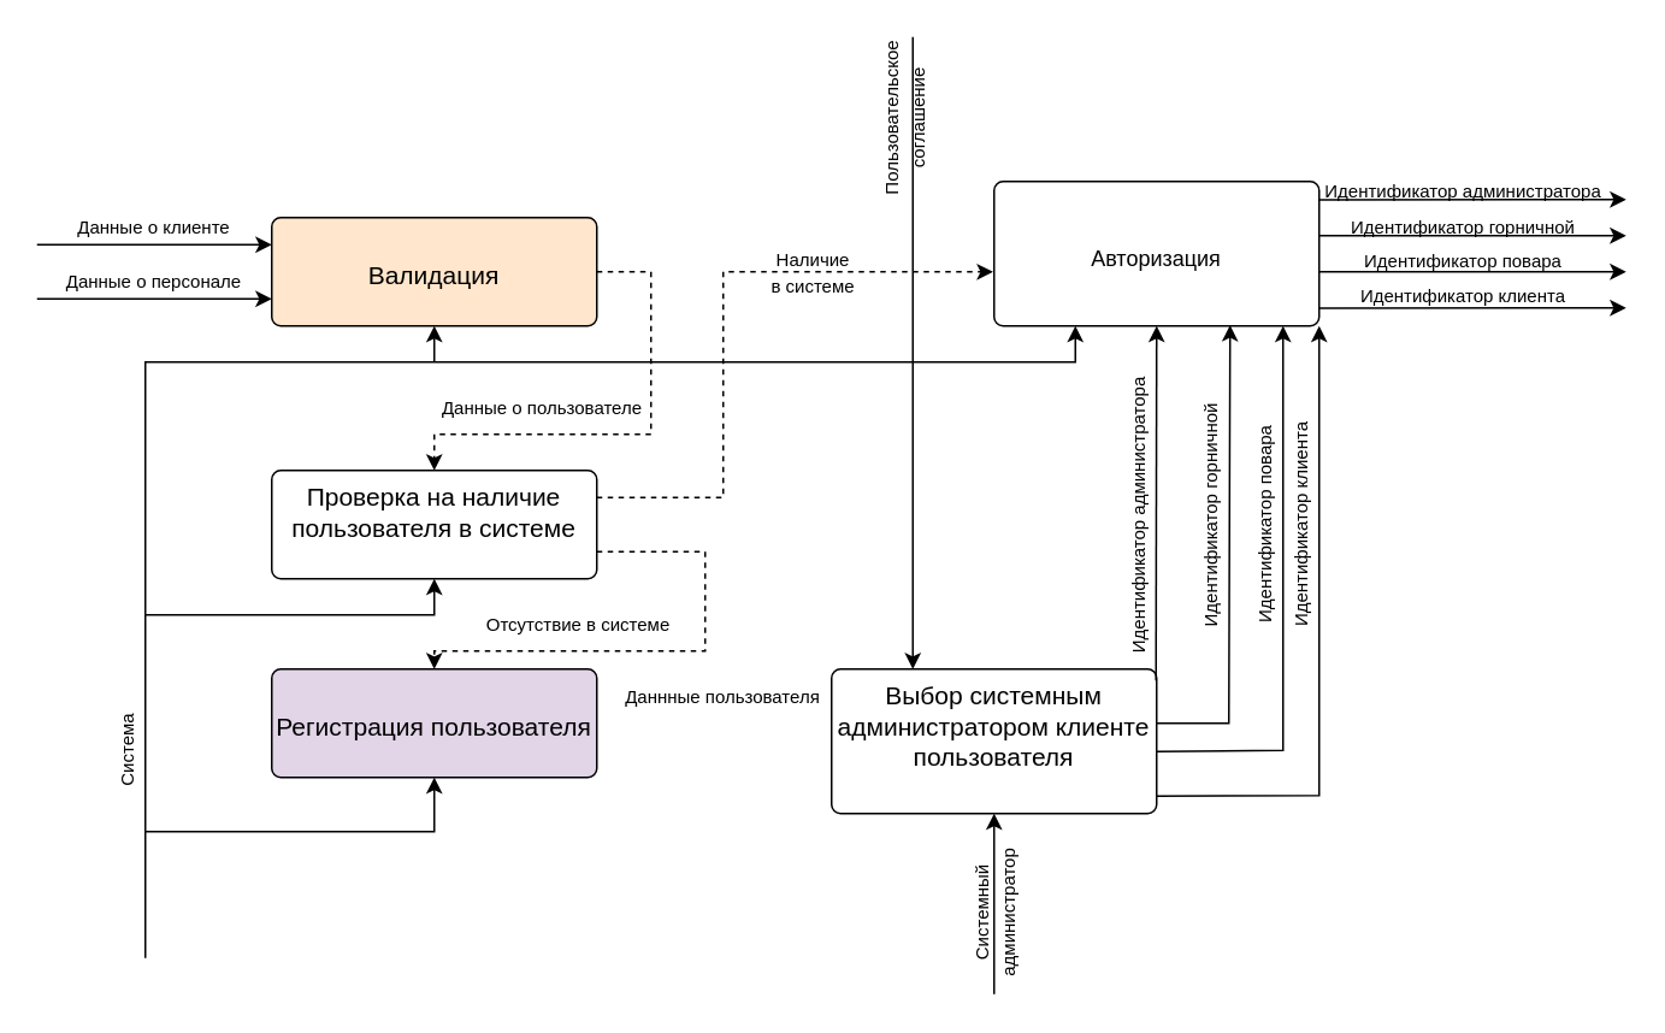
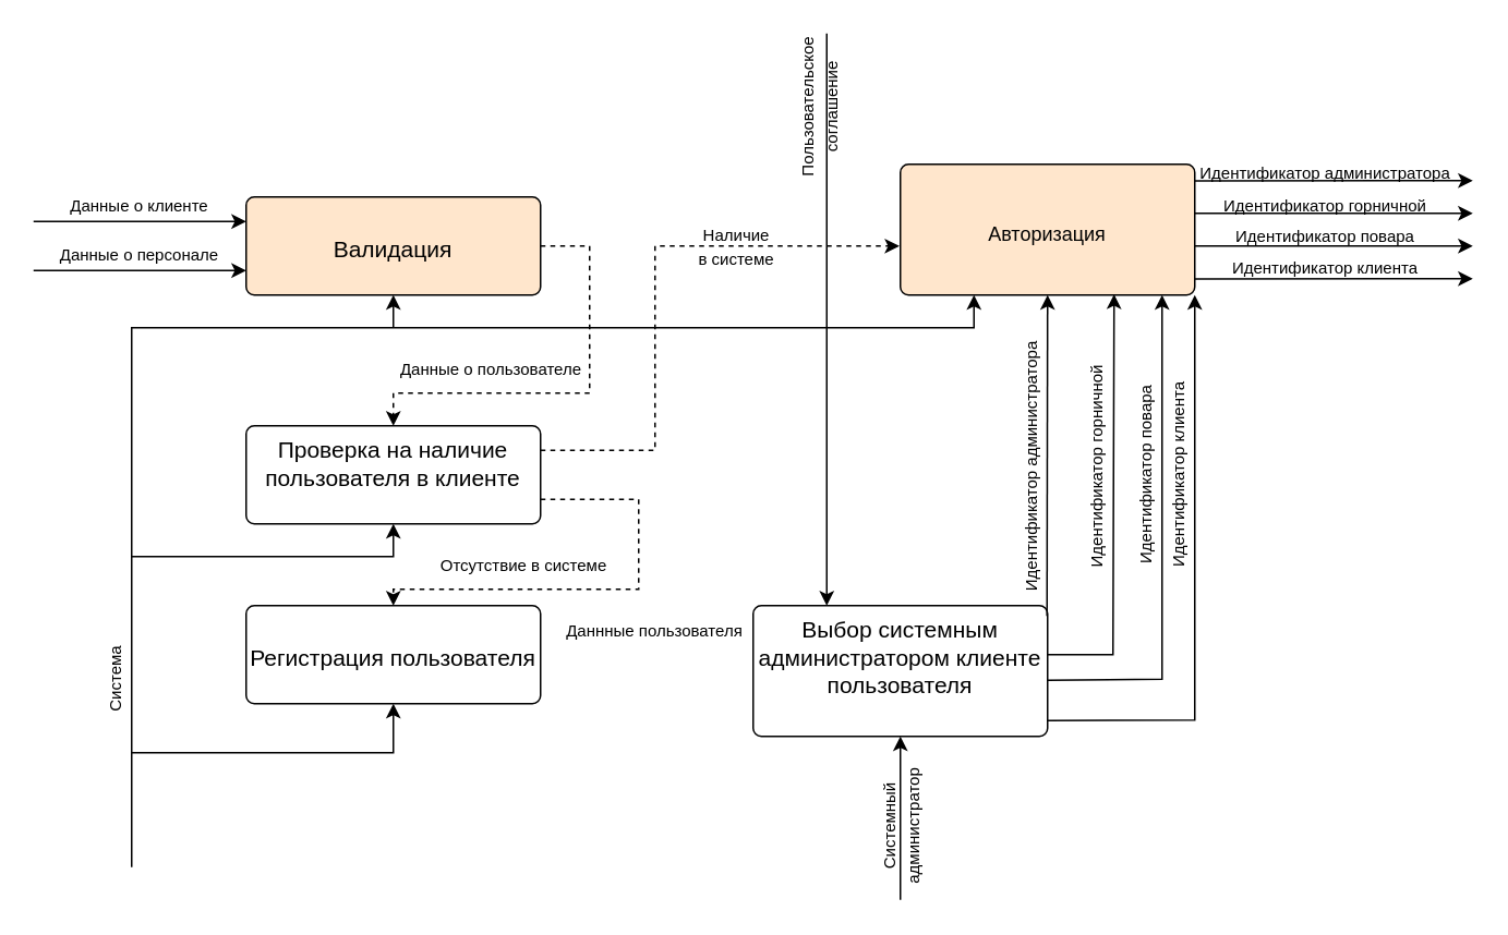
  <mxCell id="0" />
  <mxCell id="1" parent="0" />
  <mxCell id="2" value="" style="endArrow=classic;html=1;rounded=0;entryX=0;entryY=0.75;entryDx=0;entryDy=0;" parent="1" edge="1"><mxGeometry width="50" height="50" relative="1" as="geometry"><mxPoint x="20" y="165" as="sourcePoint" /><mxPoint x="150" y="165" as="targetPoint" /></mxGeometry></mxCell>
  <mxCell id="3" value="" style="endArrow=classic;html=1;rounded=0;entryX=0;entryY=0.25;entryDx=0;entryDy=0;" parent="1" edge="1"><mxGeometry width="50" height="50" relative="1" as="geometry"><mxPoint x="20" y="135" as="sourcePoint" /><mxPoint x="150" y="135" as="targetPoint" /></mxGeometry></mxCell>
  <mxCell id="4" value="&lt;font style=&quot;font-size: 10px;&quot;&gt;Данные о клиенте&lt;/font&gt;" style="text;html=1;strokeColor=none;fillColor=none;align=center;verticalAlign=middle;whiteSpace=wrap;rounded=0;rotation=0;" parent="1" vertex="1"><mxGeometry x="30" y="110" width="110" height="30" as="geometry" /></mxCell>
  <mxCell id="5" value="&lt;font style=&quot;font-size: 10px;&quot;&gt;Данные о персонале&lt;/font&gt;" style="text;html=1;strokeColor=none;fillColor=none;align=center;verticalAlign=middle;whiteSpace=wrap;rounded=0;rotation=0;" parent="1" vertex="1"><mxGeometry x="30" y="140" width="110" height="30" as="geometry" /></mxCell>
  <mxCell id="6" value="&lt;span style=&quot;font-size: 14px;&quot;&gt;&lt;br&gt;Валидация&lt;/span&gt;" style="html=1;align=center;verticalAlign=top;rounded=1;absoluteArcSize=1;arcSize=10;dashed=0;whiteSpace=wrap;fillColor=#ffe6cc;" parent="1" vertex="1"><mxGeometry x="150" y="120" width="180" height="60" as="geometry" /></mxCell>
- <mxCell id="7" value="&lt;font style=&quot;font-size: 14px;&quot;&gt;Проверка на наличие пользователя в системе&lt;/font&gt;" style="html=1;align=center;verticalAlign=top;rounded=1;absoluteArcSize=1;arcSize=10;dashed=0;whiteSpace=wrap;" parent="1" vertex="1"><mxGeometry x="150" y="260" width="180" height="60" as="geometry" /></mxCell>
+ <mxCell id="7" value="&lt;font style=&quot;font-size: 14px;&quot;&gt;Проверка на наличие пользователя в клиенте&lt;/font&gt;" style="html=1;align=center;verticalAlign=top;rounded=1;absoluteArcSize=1;arcSize=10;dashed=0;whiteSpace=wrap;" parent="1" vertex="1"><mxGeometry x="150" y="260" width="180" height="60" as="geometry" /></mxCell>
  <mxCell id="8" value="" style="endArrow=classic;html=1;rounded=0;exitX=1;exitY=0.5;exitDx=0;exitDy=0;entryX=0.5;entryY=0;entryDx=0;entryDy=0;dashed=1;" parent="1" source="6" target="7" edge="1"><mxGeometry width="50" height="50" relative="1" as="geometry"><mxPoint x="290" y="300" as="sourcePoint" /><mxPoint x="340" y="250" as="targetPoint" /><Array as="points"><mxPoint x="360" y="150" /><mxPoint x="360" y="240" /><mxPoint x="300" y="240" /><mxPoint x="240" y="240" /></Array></mxGeometry></mxCell>
  <mxCell id="9" value="&lt;font style=&quot;font-size: 10px;&quot;&gt;Данные о пользователе&lt;/font&gt;" style="text;html=1;strokeColor=none;fillColor=none;align=center;verticalAlign=middle;whiteSpace=wrap;rounded=0;rotation=0;" parent="1" vertex="1"><mxGeometry x="230" y="210" width="140" height="30" as="geometry" /></mxCell>
- <mxCell id="10" value="&lt;font style=&quot;font-size: 14px;&quot;&gt;&lt;br&gt;Регистрация пользователя&lt;/font&gt;" style="html=1;align=center;verticalAlign=top;rounded=1;absoluteArcSize=1;arcSize=10;dashed=0;whiteSpace=wrap;fillColor=#e1d5e7;" parent="1" vertex="1"><mxGeometry x="150" y="370" width="180" height="60" as="geometry" /></mxCell>
+ <mxCell id="10" value="&lt;font style=&quot;font-size: 14px;&quot;&gt;&lt;br&gt;Регистрация пользователя&lt;/font&gt;" style="html=1;align=center;verticalAlign=top;rounded=1;absoluteArcSize=1;arcSize=10;dashed=0;whiteSpace=wrap;" parent="1" vertex="1"><mxGeometry x="150" y="370" width="180" height="60" as="geometry" /></mxCell>
  <mxCell id="11" value="" style="endArrow=classic;html=1;rounded=0;exitX=1;exitY=0.75;exitDx=0;exitDy=0;entryX=0.5;entryY=0;entryDx=0;entryDy=0;dashed=1;" edge="1" parent="1" source="7" target="10"><mxGeometry width="50" height="50" relative="1" as="geometry"><mxPoint x="560" y="290" as="sourcePoint" /><mxPoint x="610" y="240" as="targetPoint" /><Array as="points"><mxPoint x="390" y="305" /><mxPoint x="390" y="360" /><mxPoint x="240" y="360" /></Array></mxGeometry></mxCell>
  <mxCell id="12" value="&lt;span style=&quot;font-size: 10px;&quot;&gt;Отсутствие&amp;nbsp;в системе&lt;/span&gt;" style="text;html=1;strokeColor=none;fillColor=none;align=center;verticalAlign=middle;whiteSpace=wrap;rounded=0;rotation=0;" vertex="1" parent="1"><mxGeometry x="250" y="330" width="140" height="30" as="geometry" /></mxCell>
  <mxCell id="13" value="" style="endArrow=classic;html=1;rounded=0;entryX=0.25;entryY=1;entryDx=0;entryDy=0;" edge="1" parent="1" target="24"><mxGeometry width="50" height="50" relative="1" as="geometry"><mxPoint x="80" y="530" as="sourcePoint" /><mxPoint x="480" y="200" as="targetPoint" /><Array as="points"><mxPoint x="80" y="200" /><mxPoint x="595" y="200" /></Array></mxGeometry></mxCell>
  <mxCell id="14" value="&lt;font style=&quot;font-size: 10px;&quot;&gt;Система&lt;/font&gt;" style="text;html=1;strokeColor=none;fillColor=none;align=center;verticalAlign=middle;whiteSpace=wrap;rounded=0;rotation=-90;" vertex="1" parent="1"><mxGeometry x="40" y="400" width="60" height="30" as="geometry" /></mxCell>
  <mxCell id="15" value="" style="endArrow=classic;html=1;rounded=0;" edge="1" parent="1"><mxGeometry width="50" height="50" relative="1" as="geometry"><mxPoint x="80" y="460" as="sourcePoint" /><mxPoint x="240" y="430" as="targetPoint" /><Array as="points"><mxPoint x="240" y="460" /></Array></mxGeometry></mxCell>
  <mxCell id="16" value="" style="endArrow=classic;html=1;rounded=0;" edge="1" parent="1"><mxGeometry width="50" height="50" relative="1" as="geometry"><mxPoint x="80" y="340" as="sourcePoint" /><mxPoint x="240" y="320" as="targetPoint" /><Array as="points"><mxPoint x="160" y="340" /><mxPoint x="240" y="340" /></Array></mxGeometry></mxCell>
  <mxCell id="17" value="" style="endArrow=classic;html=1;rounded=0;entryX=0.5;entryY=1;entryDx=0;entryDy=0;" edge="1" parent="1" target="6"><mxGeometry width="50" height="50" relative="1" as="geometry"><mxPoint x="240" y="200" as="sourcePoint" /><mxPoint x="330" y="160" as="targetPoint" /></mxGeometry></mxCell>
  <mxCell id="18" value="&lt;font style=&quot;font-size: 14px;&quot;&gt;Выбор системным администратором клиенте пользователя&lt;/font&gt;" style="html=1;align=center;verticalAlign=top;rounded=1;absoluteArcSize=1;arcSize=10;dashed=0;whiteSpace=wrap;" vertex="1" parent="1"><mxGeometry x="460" y="370" width="180" height="80" as="geometry" /></mxCell>
  <mxCell id="19" value="&lt;span style=&quot;font-size: 10px;&quot;&gt;Даннные пользователя&lt;/span&gt;" style="text;html=1;strokeColor=none;fillColor=none;align=center;verticalAlign=middle;whiteSpace=wrap;rounded=0;rotation=0;" vertex="1" parent="1"><mxGeometry x="330" y="370" width="140" height="30" as="geometry" /></mxCell>
  <mxCell id="20" value="" style="endArrow=classic;html=1;rounded=0;entryX=0.5;entryY=1;entryDx=0;entryDy=0;" edge="1" parent="1" target="18"><mxGeometry width="50" height="50" relative="1" as="geometry"><mxPoint x="550" y="550" as="sourcePoint" /><mxPoint x="520" y="480" as="targetPoint" /></mxGeometry></mxCell>
  <mxCell id="21" value="&lt;font style=&quot;font-size: 10px;&quot;&gt;Системный администратор&lt;/font&gt;" style="text;html=1;strokeColor=none;fillColor=none;align=center;verticalAlign=middle;whiteSpace=wrap;rounded=0;rotation=-90;" vertex="1" parent="1"><mxGeometry x="520" y="490" width="60" height="30" as="geometry" /></mxCell>
  <mxCell id="22" value="" style="endArrow=classic;html=1;rounded=0;entryX=0.25;entryY=0;entryDx=0;entryDy=0;" edge="1" parent="1" target="18"><mxGeometry width="50" height="50" relative="1" as="geometry"><mxPoint x="505" y="20" as="sourcePoint" /><mxPoint x="570" y="265" as="targetPoint" /></mxGeometry></mxCell>
  <mxCell id="23" value="&lt;font style=&quot;font-size: 10px;&quot;&gt;Пользовательское соглашение&lt;/font&gt;" style="text;html=1;strokeColor=none;fillColor=none;align=center;verticalAlign=middle;whiteSpace=wrap;rounded=0;rotation=-90;" vertex="1" parent="1"><mxGeometry x="470" y="50" width="60" height="30" as="geometry" /></mxCell>
- <mxCell id="24" value="&lt;br&gt;&lt;br&gt;Авторизация" style="html=1;align=center;verticalAlign=top;rounded=1;absoluteArcSize=1;arcSize=10;dashed=0;whiteSpace=wrap;" vertex="1" parent="1"><mxGeometry x="550" y="100" width="180" height="80" as="geometry" /></mxCell>
+ <mxCell id="24" value="&lt;br&gt;&lt;br&gt;Авторизация" style="html=1;align=center;verticalAlign=top;rounded=1;absoluteArcSize=1;arcSize=10;dashed=0;whiteSpace=wrap;fillColor=#ffe6cc;" vertex="1" parent="1"><mxGeometry x="550" y="100" width="180" height="80" as="geometry" /></mxCell>
  <mxCell id="25" value="" style="endArrow=classic;html=1;rounded=0;exitX=1;exitY=0.25;exitDx=0;exitDy=0;entryX=-0.003;entryY=0.626;entryDx=0;entryDy=0;entryPerimeter=0;dashed=1;" edge="1" parent="1" source="7" target="24"><mxGeometry width="50" height="50" relative="1" as="geometry"><mxPoint x="310" y="240" as="sourcePoint" /><mxPoint x="360" y="190" as="targetPoint" /><Array as="points"><mxPoint x="400" y="275" /><mxPoint x="400" y="150" /></Array></mxGeometry></mxCell>
  <mxCell id="26" value="&lt;span style=&quot;font-size: 10px;&quot;&gt;Наличие&lt;br&gt;в системе&lt;/span&gt;" style="text;html=1;strokeColor=none;fillColor=none;align=center;verticalAlign=middle;whiteSpace=wrap;rounded=0;rotation=0;" vertex="1" parent="1"><mxGeometry x="380" y="135" width="140" height="30" as="geometry" /></mxCell>
  <mxCell id="27" value="" style="endArrow=classic;html=1;rounded=0;exitX=1.001;exitY=0.57;exitDx=0;exitDy=0;exitPerimeter=0;" edge="1" parent="1" source="18"><mxGeometry width="50" height="50" relative="1" as="geometry"><mxPoint x="770" y="400" as="sourcePoint" /><mxPoint x="710" y="180" as="targetPoint" /><Array as="points"><mxPoint x="710" y="415" /></Array></mxGeometry></mxCell>
  <mxCell id="28" value="" style="endArrow=classic;html=1;rounded=0;exitX=1.001;exitY=0.374;exitDx=0;exitDy=0;entryX=0.726;entryY=0.994;entryDx=0;entryDy=0;entryPerimeter=0;exitPerimeter=0;" edge="1" parent="1" source="18" target="24"><mxGeometry width="50" height="50" relative="1" as="geometry"><mxPoint x="570" y="340" as="sourcePoint" /><mxPoint x="620" y="290" as="targetPoint" /><Array as="points"><mxPoint x="680" y="400" /></Array></mxGeometry></mxCell>
  <mxCell id="29" value="" style="endArrow=classic;html=1;rounded=0;exitX=0.998;exitY=0.08;exitDx=0;exitDy=0;entryX=0.5;entryY=1;entryDx=0;entryDy=0;exitPerimeter=0;" edge="1" parent="1" source="18" target="24"><mxGeometry width="50" height="50" relative="1" as="geometry"><mxPoint x="640" y="330" as="sourcePoint" /><mxPoint x="690" y="280" as="targetPoint" /></mxGeometry></mxCell>
  <mxCell id="30" value="" style="endArrow=classic;html=1;rounded=0;exitX=0.991;exitY=0.127;exitDx=0;exitDy=0;exitPerimeter=0;" edge="1" parent="1"><mxGeometry width="50" height="50" relative="1" as="geometry"><mxPoint x="730" y="110.16" as="sourcePoint" /><mxPoint x="900" y="110" as="targetPoint" /></mxGeometry></mxCell>
  <mxCell id="31" value="" style="endArrow=classic;html=1;rounded=0;exitX=0.991;exitY=0.127;exitDx=0;exitDy=0;exitPerimeter=0;" edge="1" parent="1"><mxGeometry width="50" height="50" relative="1" as="geometry"><mxPoint x="730" y="130" as="sourcePoint" /><mxPoint x="900" y="130" as="targetPoint" /></mxGeometry></mxCell>
  <mxCell id="32" value="" style="endArrow=classic;html=1;rounded=0;exitX=0.991;exitY=0.127;exitDx=0;exitDy=0;exitPerimeter=0;" edge="1" parent="1"><mxGeometry width="50" height="50" relative="1" as="geometry"><mxPoint x="730" y="150.08" as="sourcePoint" /><mxPoint x="900" y="150" as="targetPoint" /></mxGeometry></mxCell>
  <mxCell id="33" value="" style="endArrow=classic;html=1;rounded=0;exitX=0.991;exitY=0.127;exitDx=0;exitDy=0;exitPerimeter=0;" edge="1" parent="1"><mxGeometry width="50" height="50" relative="1" as="geometry"><mxPoint x="730" y="170.16" as="sourcePoint" /><mxPoint x="900" y="170" as="targetPoint" /></mxGeometry></mxCell>
  <mxCell id="34" value="&lt;span style=&quot;font-size: 10px;&quot;&gt;Идентификатор горничной&lt;/span&gt;" style="text;html=1;strokeColor=none;fillColor=none;align=center;verticalAlign=middle;whiteSpace=wrap;rounded=0;rotation=-90;" vertex="1" parent="1"><mxGeometry x="600" y="270" width="140" height="30" as="geometry" /></mxCell>
  <mxCell id="35" value="&lt;span style=&quot;font-size: 10px;&quot;&gt;Идентификатор&amp;nbsp;повара&lt;/span&gt;" style="text;html=1;strokeColor=none;fillColor=none;align=center;verticalAlign=middle;whiteSpace=wrap;rounded=0;rotation=-90;" vertex="1" parent="1"><mxGeometry x="670" y="275" width="60" height="30" as="geometry" /></mxCell>
  <mxCell id="36" value="&lt;span style=&quot;font-size: 10px;&quot;&gt;Идентификатор администратора&lt;/span&gt;" style="text;html=1;strokeColor=none;fillColor=none;align=center;verticalAlign=middle;whiteSpace=wrap;rounded=0;rotation=-90;" vertex="1" parent="1"><mxGeometry x="550" y="270" width="160" height="30" as="geometry" /></mxCell>
  <mxCell id="37" value="&lt;span style=&quot;font-size: 10px;&quot;&gt;Идентификатор клиента&lt;/span&gt;" style="text;html=1;strokeColor=none;fillColor=none;align=center;verticalAlign=middle;whiteSpace=wrap;rounded=0;rotation=-90;" vertex="1" parent="1"><mxGeometry x="640" y="282.5" width="160" height="15" as="geometry" /></mxCell>
  <mxCell id="38" value="" style="endArrow=classic;html=1;rounded=0;exitX=1;exitY=0.88;exitDx=0;exitDy=0;exitPerimeter=0;entryX=1;entryY=1;entryDx=0;entryDy=0;" edge="1" parent="1" source="18" target="24"><mxGeometry width="50" height="50" relative="1" as="geometry"><mxPoint x="770" y="400" as="sourcePoint" /><mxPoint x="820" y="350" as="targetPoint" /><Array as="points"><mxPoint x="730" y="440" /></Array></mxGeometry></mxCell>
  <mxCell id="39" value="&lt;span style=&quot;font-size: 10px;&quot;&gt;Идентификатор администратора&lt;/span&gt;" style="text;html=1;strokeColor=none;fillColor=none;align=center;verticalAlign=middle;whiteSpace=wrap;rounded=0;rotation=0;" vertex="1" parent="1"><mxGeometry x="730" y="90" width="160" height="30" as="geometry" /></mxCell>
  <mxCell id="40" value="&lt;span style=&quot;font-size: 10px;&quot;&gt;Идентификатор горничной&lt;/span&gt;" style="text;html=1;strokeColor=none;fillColor=none;align=center;verticalAlign=middle;whiteSpace=wrap;rounded=0;rotation=0;" vertex="1" parent="1"><mxGeometry x="740" y="120" width="140" height="10" as="geometry" /></mxCell>
  <mxCell id="41" value="&lt;span style=&quot;font-size: 10px;&quot;&gt;Идентификатор&amp;nbsp;повара&lt;/span&gt;" style="text;html=1;strokeColor=none;fillColor=none;align=center;verticalAlign=middle;whiteSpace=wrap;rounded=0;rotation=0;" vertex="1" parent="1"><mxGeometry x="780" y="140" width="60" height="7.5" as="geometry" /></mxCell>
  <mxCell id="42" value="&lt;span style=&quot;font-size: 10px;&quot;&gt;Идентификатор клиента&lt;/span&gt;" style="text;html=1;strokeColor=none;fillColor=none;align=center;verticalAlign=middle;whiteSpace=wrap;rounded=0;rotation=0;" vertex="1" parent="1"><mxGeometry x="730" y="160" width="160" height="5" as="geometry" /></mxCell>
